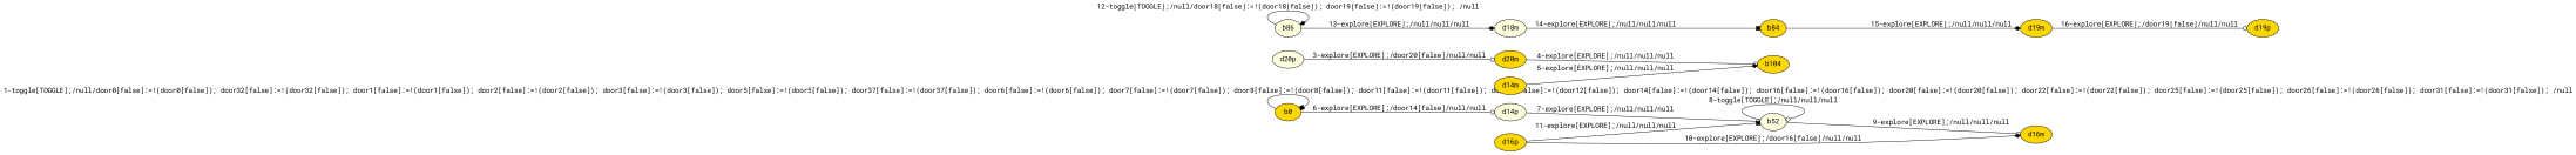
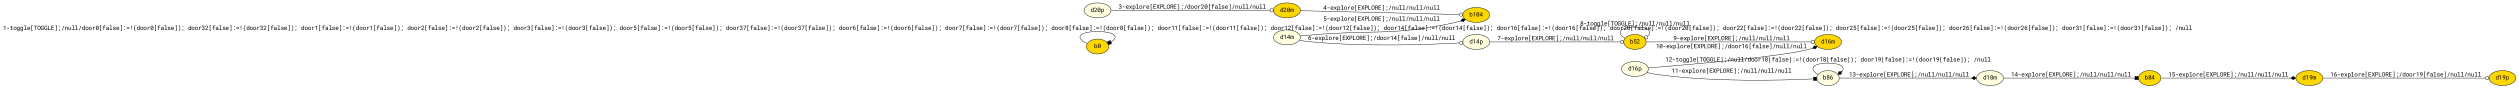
  digraph {
    fontname="Roboto Mono"
    rankdir=LR
    node [fillcolor=gold fontname="Roboto Mono" style=filled]
    edge [arrowhead=odot fontname="Roboto Mono"]
    b0
    d20p [fillcolor=lightyellow]
    d20m
    b104
-   d14m
+   d14m [fillcolor=lightyellow]
    d14p [fillcolor=lightyellow]
-   b52 [fillcolor=lightyellow]
+   b52
    d16m
-   d16p
+   d16p [fillcolor=lightyellow]
    b86 [fillcolor=lightyellow]
    d18m [fillcolor=lightyellow]
    b84
    d19m
    d19p
    b0 -> b0 [arrowhead=box label="1-toggle[TOGGLE];/null/door0[false]:=!(door0[false]); door32[false]:=!(door32[false]); door1[false]:=!(door1[false]); door2[false]:=!(door2[false]); door3[false]:=!(door3[false]); door5[false]:=!(door5[false]); door37[false]:=!(door37[false]); door6[false]:=!(door6[false]); door7[false]:=!(door7[false]); door8[false]:=!(door8[false]); door11[false]:=!(door11[false]); door12[false]:=!(door12[false]); door14[false]:=!(door14[false]); door16[false]:=!(door16[false]); door20[false]:=!(door20[false]); door22[false]:=!(door22[false]); door25[false]:=!(door25[false]); door26[false]:=!(door26[false]); door31[false]:=!(door31[false]); /null"]
    d20p -> d20m [label="3-explore[EXPLORE];/door20[false]/null/null"]
    d20m -> b104 [label="4-explore[EXPLORE];/null/null/null"]
    d14m -> b104 [arrowhead=diamond label="5-explore[EXPLORE];/null/null/null"]
-   b0 -> d14p [label="6-explore[EXPLORE];/door14[false]/null/null"]
+   d14m -> d14p [label="6-explore[EXPLORE];/door14[false]/null/null"]
    d14p -> b52 [label="7-explore[EXPLORE];/null/null/null"]
    b52 -> b52 [label="8-toggle[TOGGLE];/null/null/null"]
    b52 -> d16m [label="9-explore[EXPLORE];/null/null/null"]
    d16p -> d16m [arrowhead=diamond label="10-explore[EXPLORE];/door16[false]/null/null"]
-   d16p -> b52 [arrowhead=box label="11-explore[EXPLORE];/null/null/null"]
+   d16p -> b86 [arrowhead=box label="11-explore[EXPLORE];/null/null/null"]
    b86 -> b86 [arrowhead=diamond label="12-toggle[TOGGLE];/null/door18[false]:=!(door18[false]); door19[false]:=!(door19[false]); /null"]
    b86 -> d18m [arrowhead=diamond label="13-explore[EXPLORE];/null/null/null"]
    d18m -> b84 [arrowhead=box label="14-explore[EXPLORE];/null/null/null"]
    b84 -> d19m [arrowhead=diamond label="15-explore[EXPLORE];/null/null/null"]
    d19m -> d19p [label="16-explore[EXPLORE];/door19[false]/null/null"]
  }
